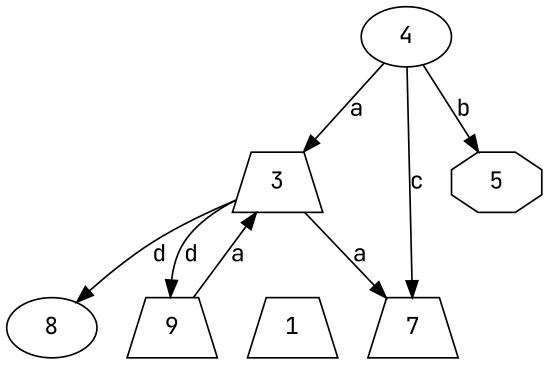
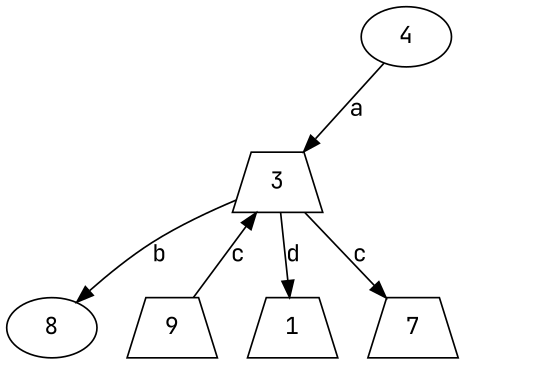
  strict digraph {
    fontname="JetBrains Mono"
    node [fontname="JetBrains Mono" shape=trapezium]
    edge [fontname="JetBrains Mono"]
    3
    7
    8 [shape=ellipse]
    9
    4 [shape=ellipse]
-   5 [shape=octagon]
    1
-   3 -> 7 [label=a]
-   3 -> 8 [label=d]
-   3 -> 9 [label=d]
-   9 -> 3 [label=a]
+   3 -> 7 [label=c]
+   3 -> 8 [label=b]
+   3 -> 1 [label=d]
+   9 -> 3 [label=c]
    4 -> 3 [label=a]
-   4 -> 7 [label=c]
-   4 -> 5 [label=b]
  }
